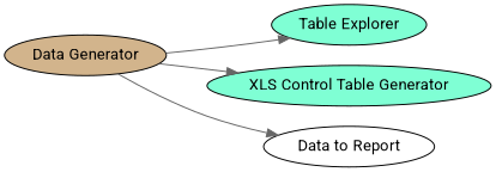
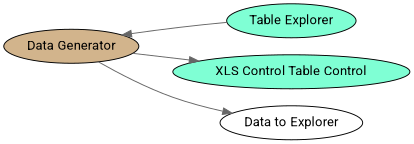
  digraph {
    fontname=Roboto
    rankdir=LR
    node [fillcolor=aquamarine fontname=Roboto style=filled]
    edge [color=gray40 fontname=Roboto]
    n1 [fillcolor=tan label="Data Generator"]
    n2 [label="Table Explorer"]
-   n3 [label="XLS Control Table Generator"]
-   n4 [fillcolor=white label="Data to Report"]
-   n1 -> n2
+   n3 [label="XLS Control Table Control"]
+   n4 [fillcolor=white label="Data to Explorer"]
+   n2 -> n1
    n1 -> n3
    n1 -> n4
  }
